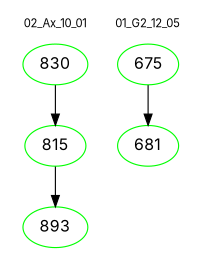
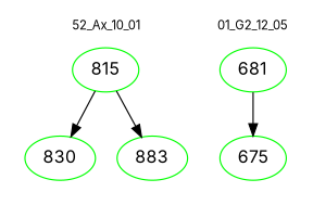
  digraph {
    fontname=Inter
    node [color=green fontname=Inter]
    edge [color=black fontname=Inter]
    n1 [label=830]
    n2 [label=815]
-   n3 [label=893]
+   n3 [label=883]
    n4 [label=681]
    n5 [label=675]
    subgraph cluster_1 {
      color=white
      fontsize=10
-     label="02_Ax_10_01"
+     label="52_Ax_10_01"
      n1
      n2
      n3
    }
    subgraph cluster_2 {
      color=white
      fontsize=10
      label="01_G2_12_05"
      n4
      n5
    }
-   n1 -> n2
+   n2 -> n1
    n2 -> n3
-   n5 -> n4
+   n4 -> n5
  }
